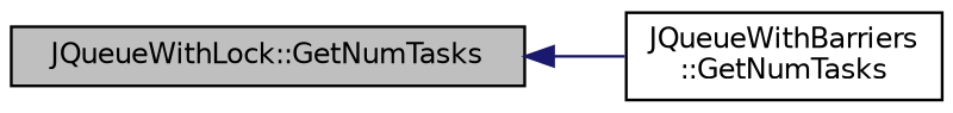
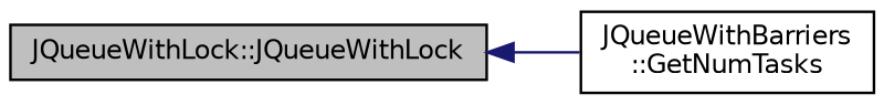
  digraph {
    rankdir=LR
    fontname="DejaVu Sans"
    node [color=black fontname="DejaVu Sans" fontsize=10 shape=record style=filled]
-   n1 [fillcolor=grey75 fontcolor=black height=0.2 label="JQueueWithLock::GetNumTasks" width=0.4]
+   n1 [fillcolor=grey75 fontcolor=black height=0.2 label="JQueueWithLock::JQueueWithLock" width=0.4]
    n2 [fillcolor=white height=0.2 label="JQueueWithBarriers\l::GetNumTasks" width=0.4]
    n1 -> n2 [color=midnightblue dir=back fontname="DejaVu Sans" fontsize=10 labelfontname=Helvetica labelfontsize=10 style=solid]
  }
